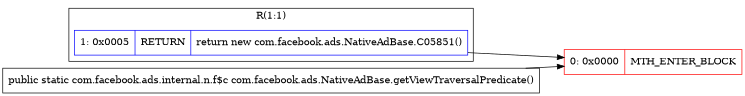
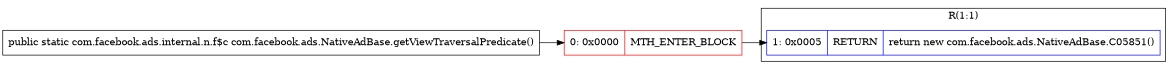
  digraph {
    rankdir=LR
    node [shape=record]
    n1 [color=blue label="{1\:\ 0x0005|RETURN\l|return new com.facebook.ads.NativeAdBase.C05851()\l}"]
    n2 [color=red label="{0\:\ 0x0000|MTH_ENTER_BLOCK\l}"]
    n3 [label="{public static com.facebook.ads.internal.n.f$c com.facebook.ads.NativeAdBase.getViewTraversalPredicate() }"]
    subgraph cluster_1 {
      label="R(1:1)"
      n1
    }
-   n1 -> n2
+   n2 -> n1
    n3 -> n2
  }
